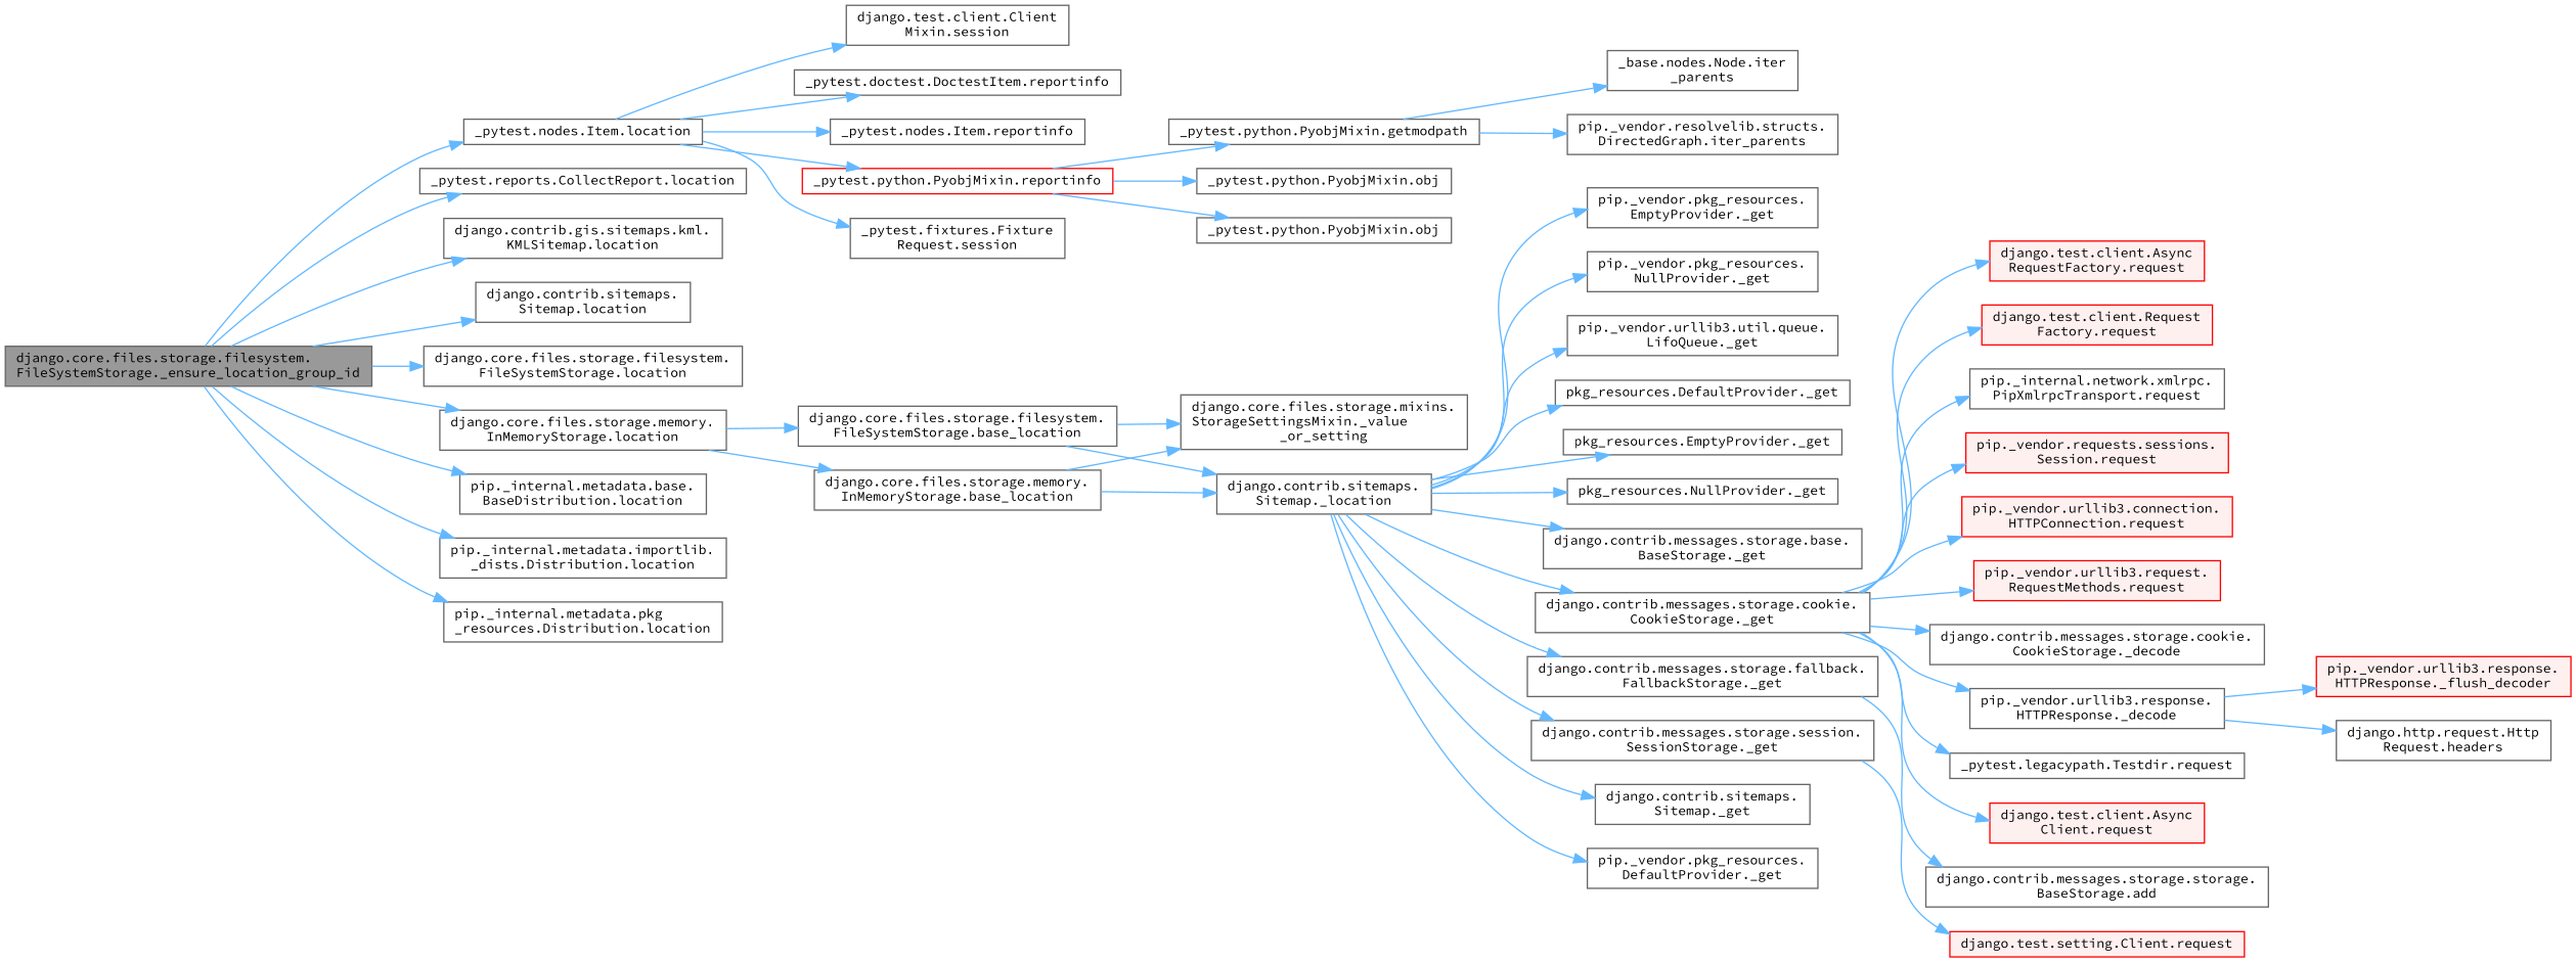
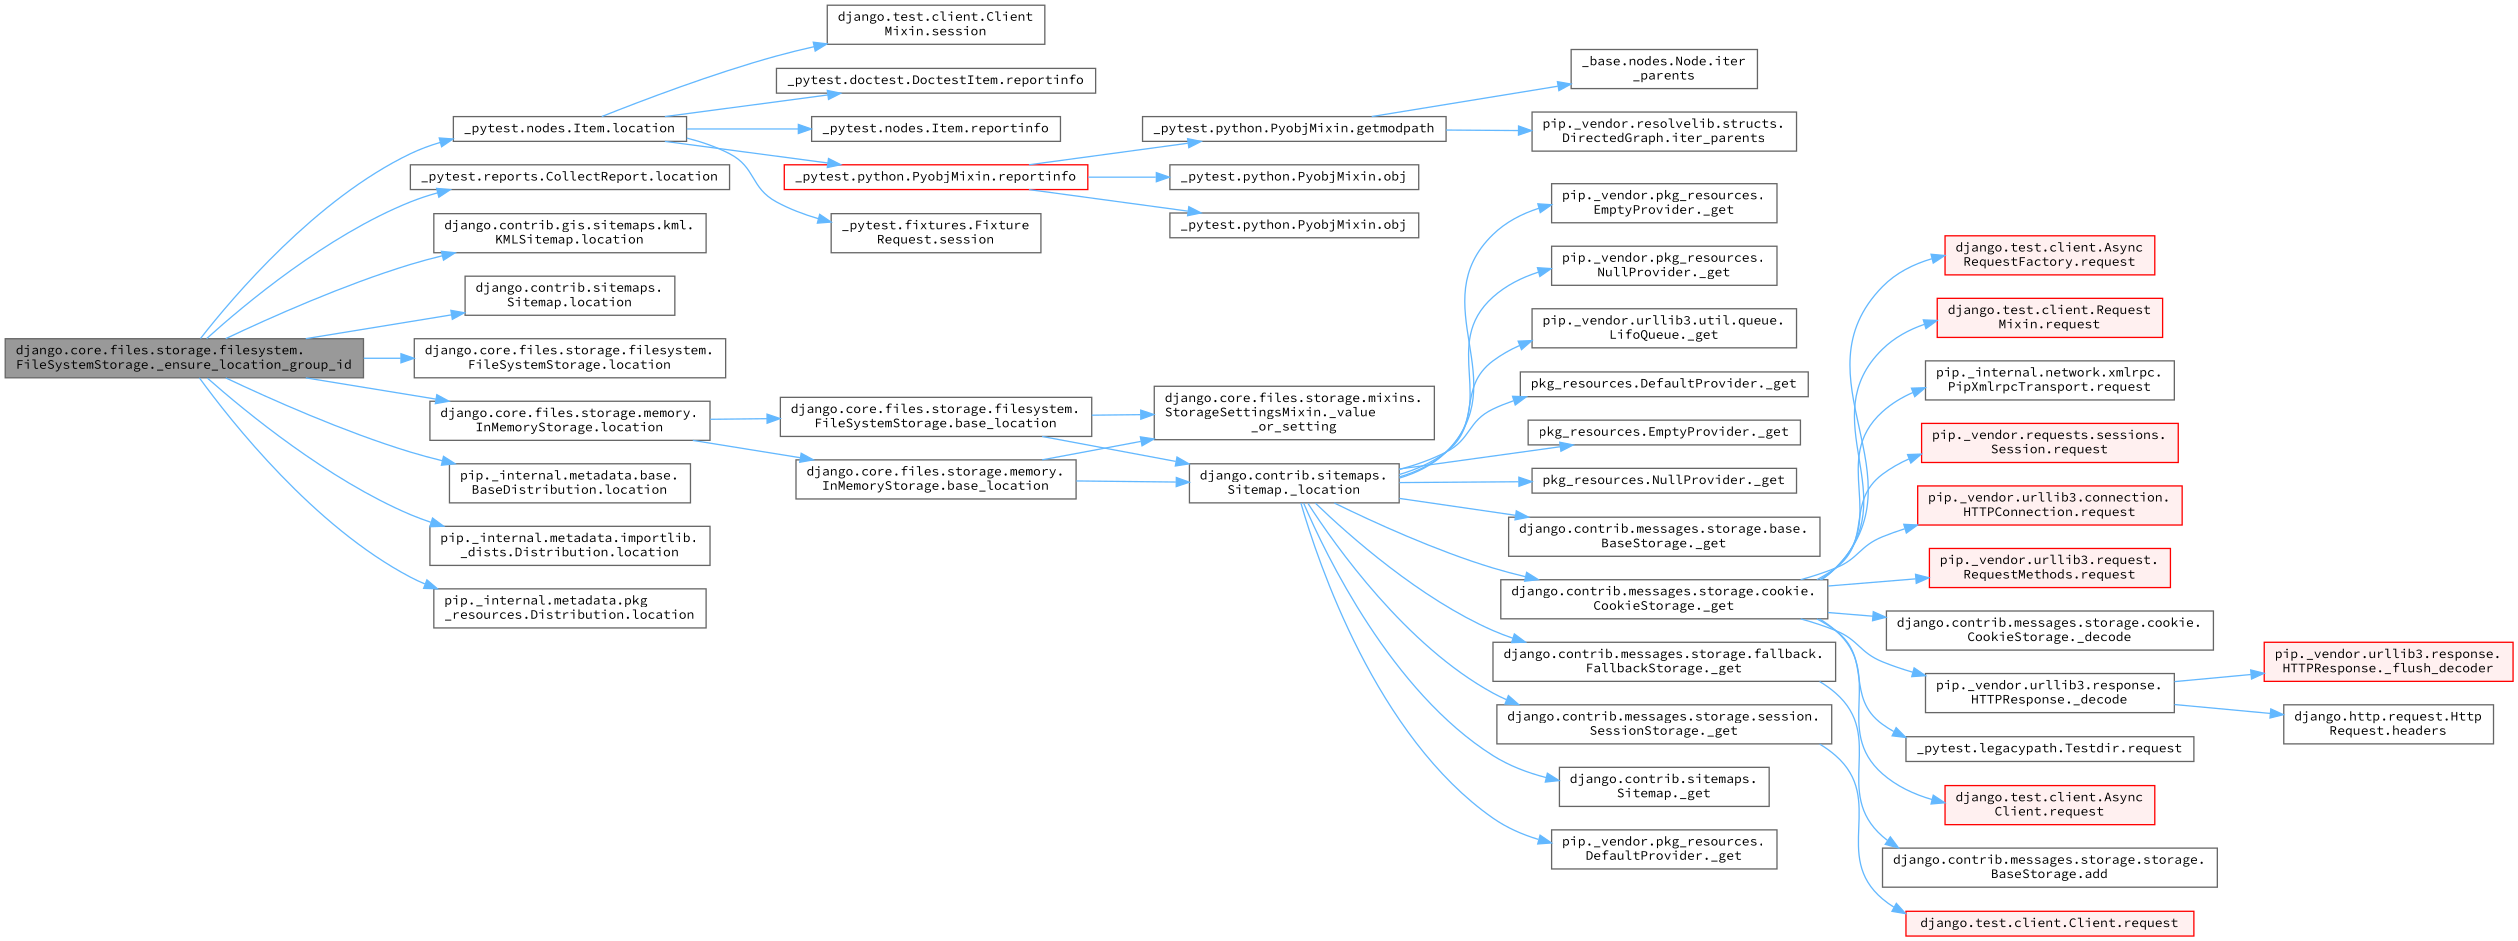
  digraph {
    fontname="Source Code Pro"
    rankdir=LR
    node [color=grey40 fillcolor=white fontname="Source Code Pro" fontsize=10 shape=box style=filled]
    edge [color=steelblue1 fontname="Source Code Pro" fontsize=10 labelfontname=Helvetica labelfontsize=10 style=solid]
    n1 [color=gray40 fillcolor=grey60 fontcolor=black height=0.2 label="django.core.files.storage.filesystem.\lFileSystemStorage._ensure_location_group_id" width=0.4]
    n2 [height=0.2 label="_pytest.nodes.Item.location" width=0.4]
    n3 [height=0.2 label="_pytest.reports.CollectReport.location" width=0.4]
    n4 [height=0.2 label="django.contrib.gis.sitemaps.kml.\lKMLSitemap.location" width=0.4]
    n5 [height=0.2 label="django.contrib.sitemaps.\lSitemap.location" width=0.4]
    n6 [height=0.2 label="django.core.files.storage.filesystem.\lFileSystemStorage.location" width=0.4]
    n7 [height=0.2 label="django.core.files.storage.memory.\lInMemoryStorage.location" width=0.4]
    n8 [height=0.2 label="pip._internal.metadata.base.\lBaseDistribution.location" width=0.4]
    n9 [height=0.2 label="pip._internal.metadata.importlib.\l_dists.Distribution.location" width=0.4]
    n10 [height=0.2 label="pip._internal.metadata.pkg\l_resources.Distribution.location" width=0.4]
    n11 [height=0.2 label="_pytest.doctest.DoctestItem.reportinfo" width=0.4]
    n12 [height=0.2 label="_pytest.nodes.Item.reportinfo" width=0.4]
    n13 [color=red height=0.2 label="_pytest.python.PyobjMixin.reportinfo" width=0.4]
    n14 [height=0.2 label="_pytest.fixtures.Fixture\lRequest.session" width=0.4]
    n15 [height=0.2 label="django.test.client.Client\lMixin.session" width=0.4]
    n16 [height=0.2 label="django.core.files.storage.filesystem.\lFileSystemStorage.base_location" width=0.4]
    n17 [height=0.2 label="django.core.files.storage.memory.\lInMemoryStorage.base_location" width=0.4]
    n18 [height=0.2 label="_pytest.python.PyobjMixin.getmodpath" width=0.4]
    n19 [height=0.2 label="_pytest.python.PyobjMixin.obj" width=0.4]
    n20 [height=0.2 label="_pytest.python.PyobjMixin.obj" width=0.4]
    n21 [height=0.2 label="_base.nodes.Node.iter\l_parents" width=0.4]
    n22 [height=0.2 label="pip._vendor.resolvelib.structs.\lDirectedGraph.iter_parents" width=0.4]
    n23 [height=0.2 label="django.contrib.sitemaps.\lSitemap._location" width=0.4]
    n24 [height=0.2 label="django.core.files.storage.mixins.\lStorageSettingsMixin._value\l_or_setting" width=0.4]
    n25 [height=0.2 label="django.contrib.messages.storage.base.\lBaseStorage._get" width=0.4]
    n26 [height=0.2 label="django.contrib.messages.storage.cookie.\lCookieStorage._get" width=0.4]
    n27 [height=0.2 label="django.contrib.messages.storage.fallback.\lFallbackStorage._get" width=0.4]
    n28 [height=0.2 label="django.contrib.messages.storage.session.\lSessionStorage._get" width=0.4]
    n29 [height=0.2 label="django.contrib.sitemaps.\lSitemap._get" width=0.4]
    n30 [height=0.2 label="pip._vendor.pkg_resources.\lDefaultProvider._get" width=0.4]
    n31 [height=0.2 label="pip._vendor.pkg_resources.\lEmptyProvider._get" width=0.4]
    n32 [height=0.2 label="pip._vendor.pkg_resources.\lNullProvider._get" width=0.4]
    n33 [height=0.2 label="pip._vendor.urllib3.util.queue.\lLifoQueue._get" width=0.4]
    n34 [height=0.2 label="pkg_resources.DefaultProvider._get" width=0.4]
    n35 [height=0.2 label="pkg_resources.EmptyProvider._get" width=0.4]
    n36 [height=0.2 label="pkg_resources.NullProvider._get" width=0.4]
    n37 [height=0.2 label="django.contrib.messages.storage.cookie.\lCookieStorage._decode" width=0.4]
    n38 [height=0.2 label="pip._vendor.urllib3.response.\lHTTPResponse._decode" width=0.4]
    n39 [height=0.2 label="_pytest.legacypath.Testdir.request" width=0.4]
    n40 [color=red fillcolor="#FFF0F0" height=0.2 label="django.test.client.Async\lClient.request" width=0.4]
    n41 [color=red fillcolor="#FFF0F0" height=0.2 label="django.test.client.Async\lRequestFactory.request" width=0.4]
-   n42 [color=red fillcolor="#FFF0F0" height=0.2 label="django.test.client.Request\lFactory.request" width=0.4]
+   n42 [color=red fillcolor="#FFF0F0" height=0.2 label="django.test.client.Request\lMixin.request" width=0.4]
    n43 [height=0.2 label="pip._internal.network.xmlrpc.\lPipXmlrpcTransport.request" width=0.4]
    n44 [color=red fillcolor="#FFF0F0" height=0.2 label="pip._vendor.requests.sessions.\lSession.request" width=0.4]
    n45 [color=red fillcolor="#FFF0F0" height=0.2 label="pip._vendor.urllib3.connection.\lHTTPConnection.request" width=0.4]
    n46 [color=red fillcolor="#FFF0F0" height=0.2 label="pip._vendor.urllib3.request.\lRequestMethods.request" width=0.4]
    n47 [height=0.2 label="django.contrib.messages.storage.storage.\lBaseStorage.add" width=0.4]
-   n48 [color=red fillcolor="#FFF0F0" height=0.2 label="django.test.setting.Client.request" width=0.4]
+   n48 [color=red fillcolor="#FFF0F0" height=0.2 label="django.test.client.Client.request" width=0.4]
    n49 [color=red fillcolor="#FFF0F0" height=0.2 label="pip._vendor.urllib3.response.\lHTTPResponse._flush_decoder" width=0.4]
    n50 [height=0.2 label="django.http.request.Http\lRequest.headers" width=0.4]
    n1 -> n2
    n1 -> n3
    n1 -> n4
    n1 -> n5
    n1 -> n6
    n1 -> n7
    n1 -> n8
    n1 -> n9
    n1 -> n10
    n2 -> n11
    n2 -> n12
    n2 -> n13
    n2 -> n14
    n2 -> n15
    n7 -> n16
    n7 -> n17
    n13 -> n18
    n13 -> n19
    n13 -> n20
    n16 -> n23
    n16 -> n24
    n17 -> n23
    n17 -> n24
    n18 -> n21
    n18 -> n22
    n23 -> n25
    n23 -> n26
    n23 -> n27
    n23 -> n28
    n23 -> n29
    n23 -> n30
    n23 -> n31
    n23 -> n32
    n23 -> n33
    n23 -> n34
    n23 -> n35
    n23 -> n36
    n26 -> n37
    n26 -> n38
    n26 -> n39
    n26 -> n40
    n26 -> n41
    n26 -> n42
    n26 -> n43
    n26 -> n44
    n26 -> n45
    n26 -> n46
    n27 -> n47
    n28 -> n48
    n38 -> n49
    n38 -> n50
  }
